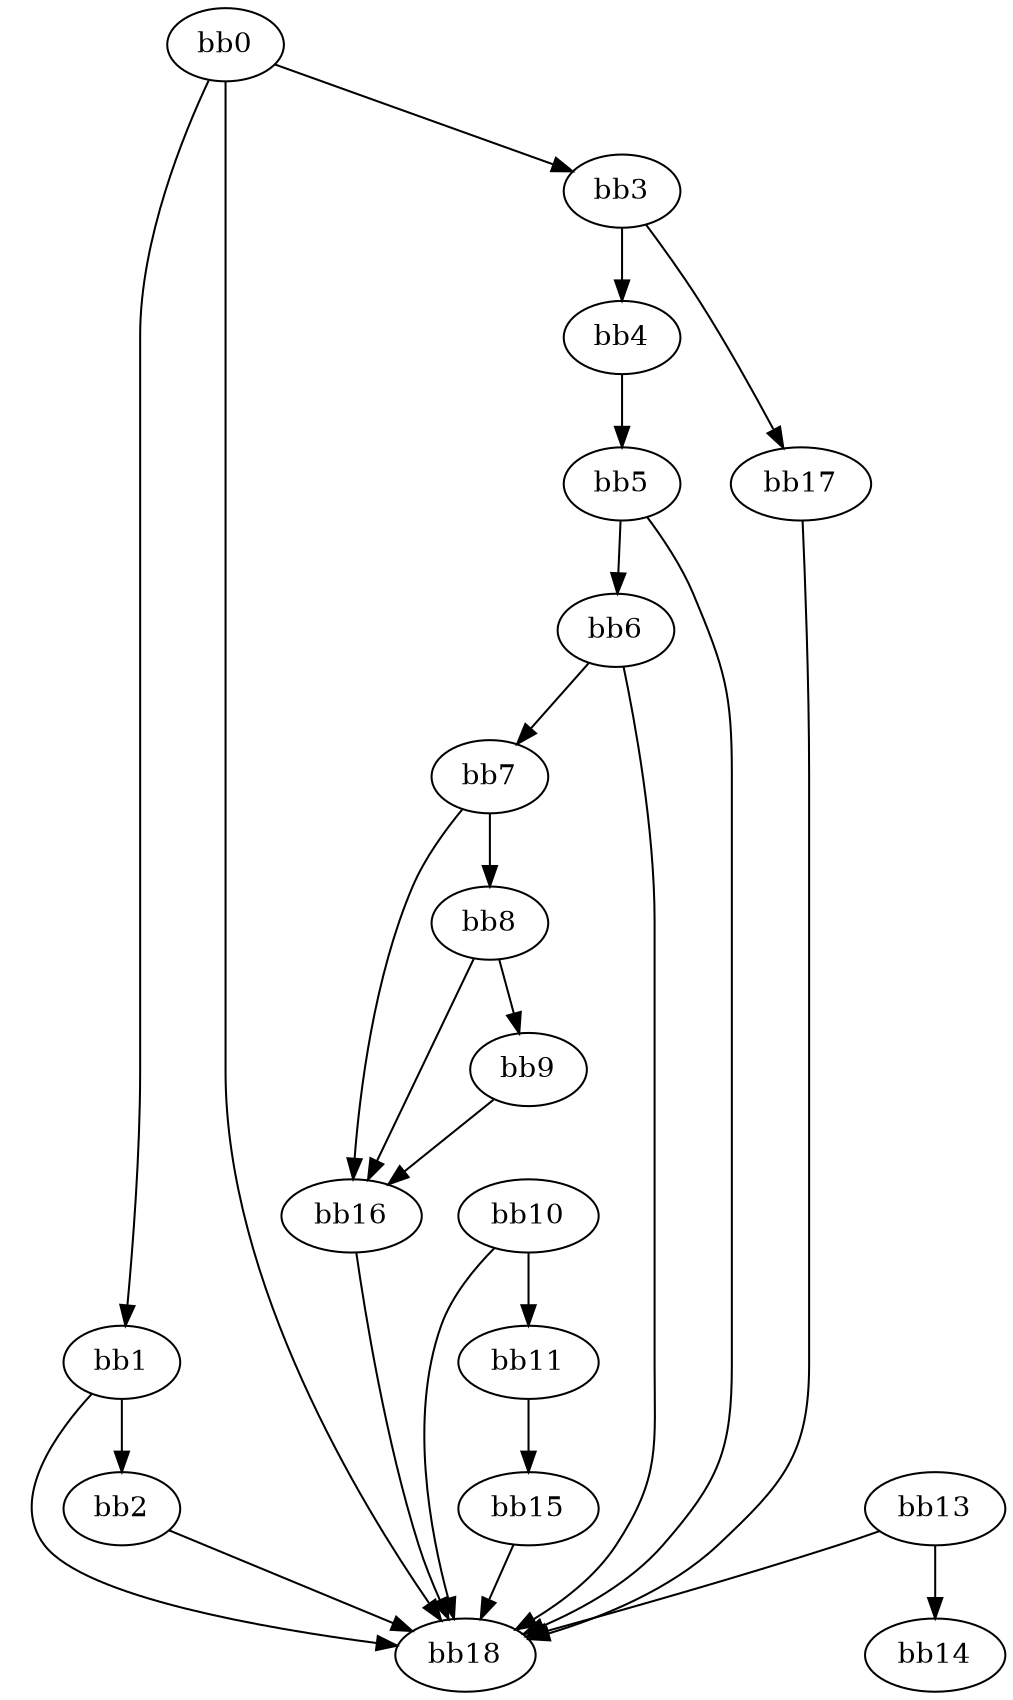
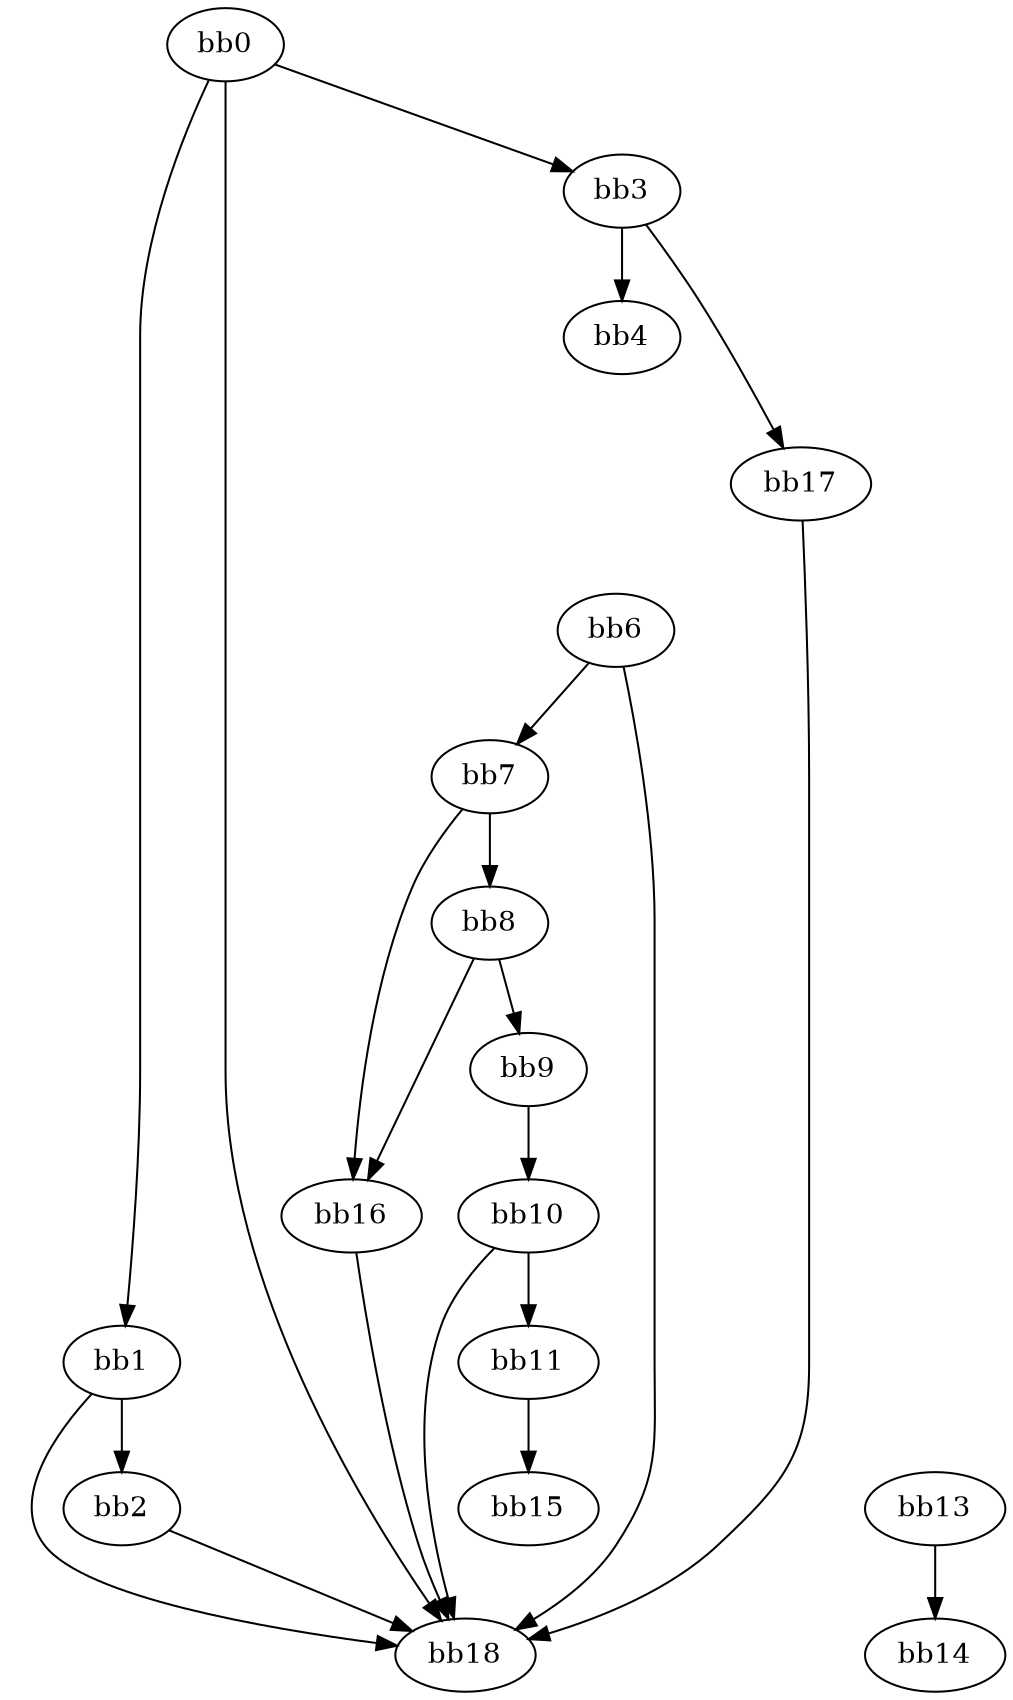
  digraph {
    n1 [label="bb0\l"]
    n2 [label="bb1\l"]
    n3 [label="bb18\l"]
    n4 [label="bb3\l"]
    n5 [label="bb2\l"]
    n6 [label="bb4\l"]
    n7 [label="bb17\l"]
-   n8 [label="bb5\l"]
    n9 [label="bb6\l"]
    n10 [label="bb7\l"]
    n11 [label="bb8\l"]
    n12 [label="bb16\l"]
    n13 [label="bb9\l"]
    n14 [label="bb10\l"]
    n15 [label="bb11\l"]
    n16 [label="bb15\l"]
    n17 [label="bb13\l"]
    n18 [label="bb14\l"]
    n1 -> n2
    n1 -> n3
    n1 -> n4
    n2 -> n3
    n2 -> n5
    n4 -> n6
    n4 -> n7
    n5 -> n3
-   n6 -> n8
    n7 -> n3
-   n8 -> n3
-   n8 -> n9
    n9 -> n3
    n9 -> n10
    n10 -> n11
    n10 -> n12
    n11 -> n12
    n11 -> n13
    n12 -> n3
-   n13 -> n12
+   n13 -> n14
    n14 -> n3
    n14 -> n15
    n15 -> n16
-   n16 -> n3
-   n17 -> n3
    n17 -> n18
  }
